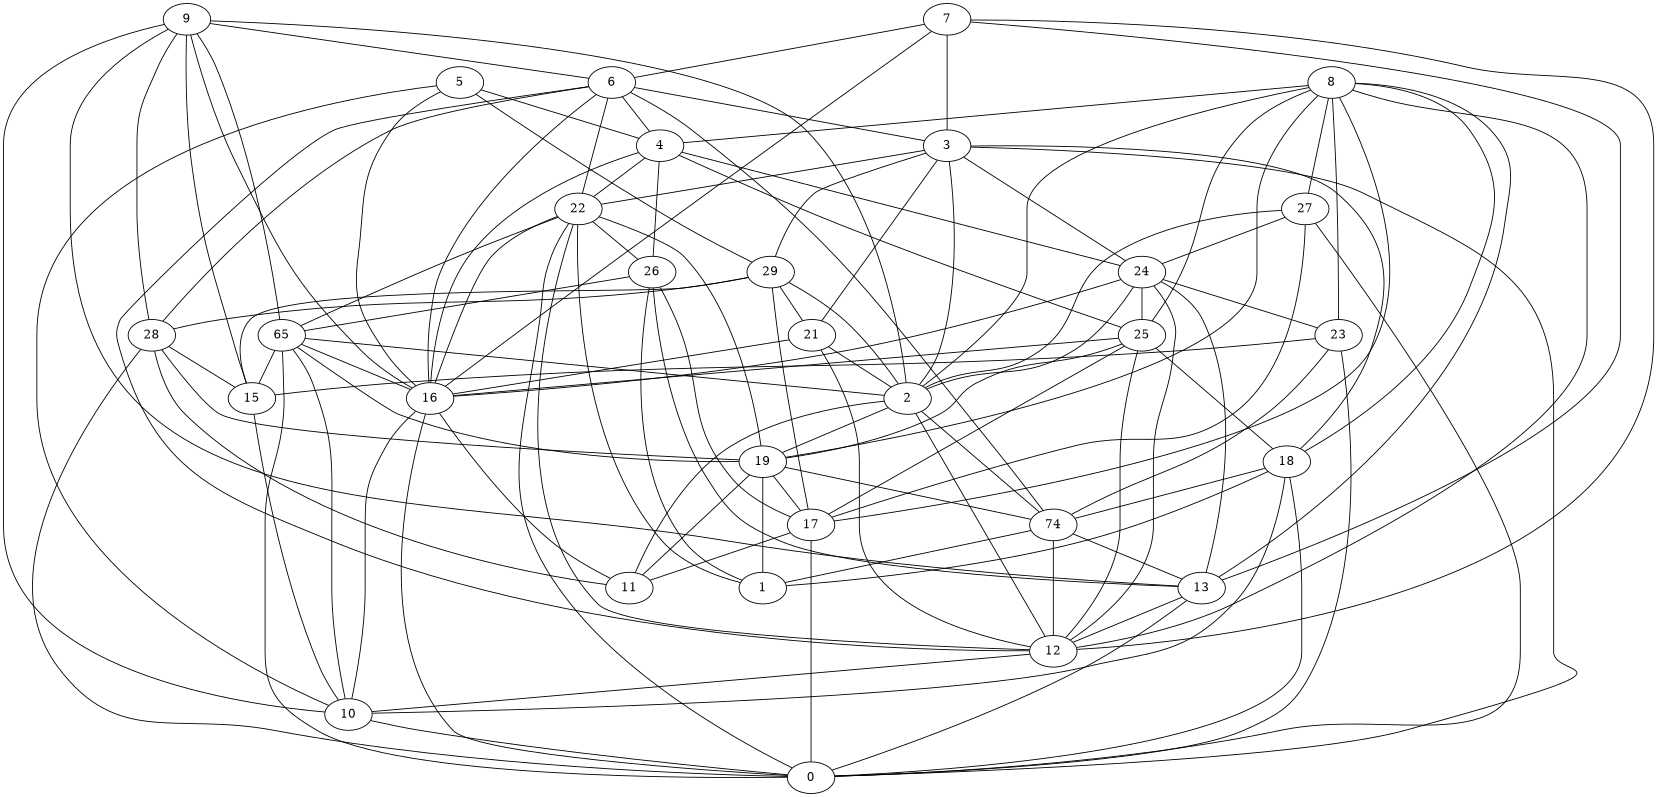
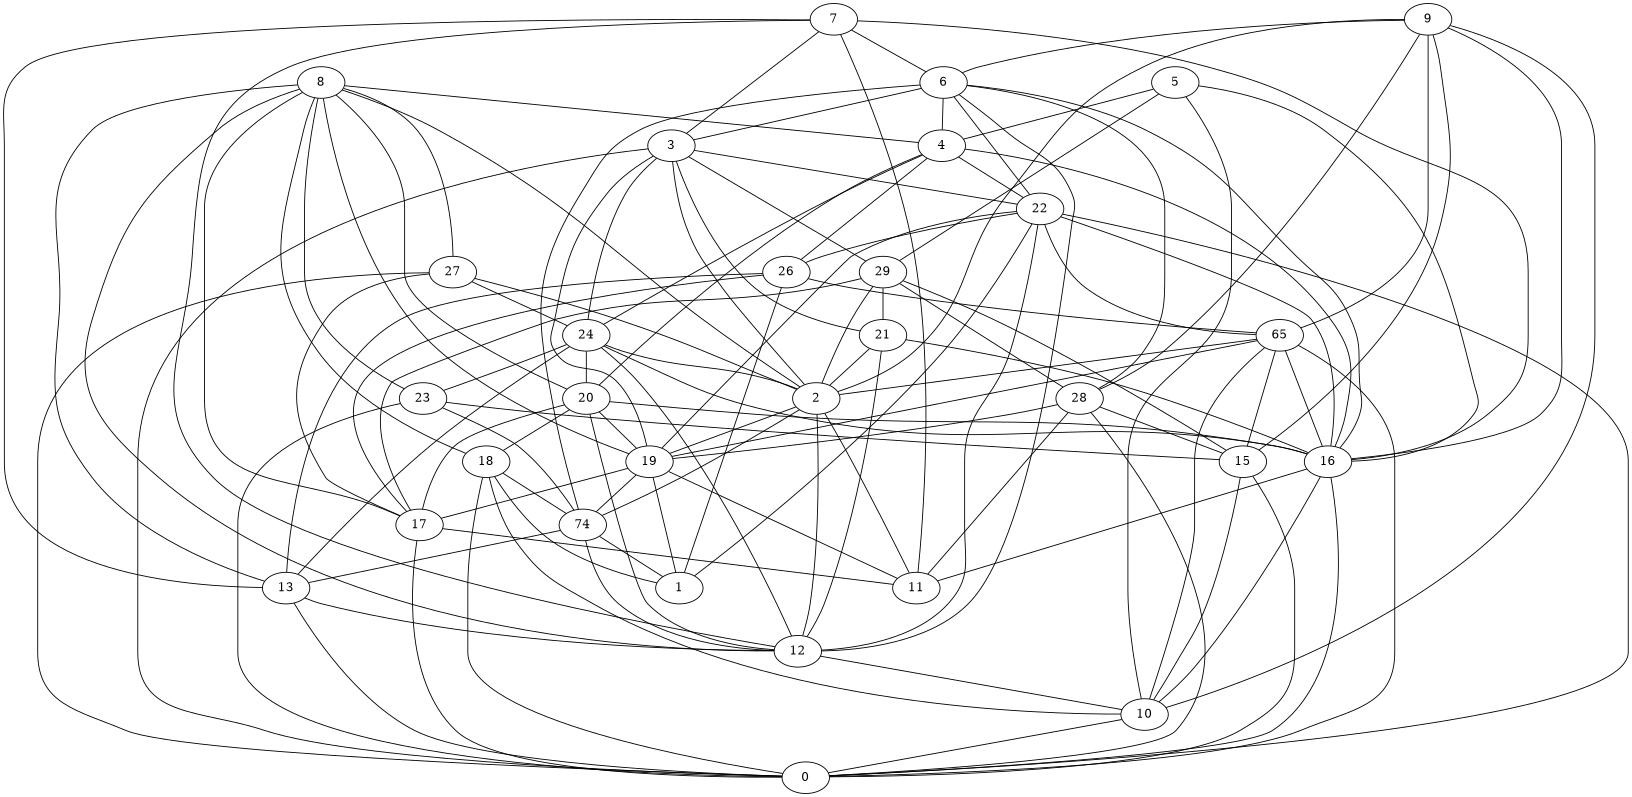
  digraph {
    edge [color=black dir=none]
    22
    16
    1
    12
    0
    19
    11
    10
    9
    15
    n11 [label=65]
    13
    2
    6
    28
    26
    17
    n18 [label=74]
    29
    21
    23
    3
    4
    18
    24
    8
-   20 [label=25]
+   20
    27
    7
    5
    subgraph sub_1 {
      22
      16
      1
      12
      0
      19
      11
      10
      9
      15
      n11
      13
      2
      6
      28
      26
      17
      n18
      29
      21
      23
      3
      4
      18
      24
      8
      20
      27
      7
      5
    }
    22 -> 16
    22 -> 1
    22 -> 12
    22 -> 0
    22 -> 19
    22 -> 26
    16 -> 0
    16 -> 11
    16 -> 10
    12 -> 10
    19 -> 1
    19 -> 11
    19 -> 17
    19 -> n18
    10 -> 0
    9 -> 16
    9 -> 10
    9 -> 15
    9 -> n11
-   9 -> 13
    9 -> 2
    9 -> 6
    9 -> 28
+   15 -> 0
    15 -> 10
    n11 -> 22
    n11 -> 16
    n11 -> 0
    n11 -> 19
    n11 -> 10
    n11 -> 15
    n11 -> 2
    13 -> 12
    13 -> 0
    2 -> 12
    2 -> 19
    2 -> 11
    2 -> n18
    6 -> 22
    6 -> 16
    6 -> 12
    6 -> 28
    6 -> n18
    6 -> 3
    6 -> 4
    28 -> 0
    28 -> 19
    28 -> 11
    28 -> 15
    26 -> 1
    26 -> n11
    26 -> 13
    26 -> 17
    17 -> 0
    17 -> 11
    n18 -> 1
    n18 -> 12
    n18 -> 13
    29 -> 15
    29 -> 2
    29 -> 28
    29 -> 17
    29 -> 21
    21 -> 16
    21 -> 12
    21 -> 2
    23 -> 0
    23 -> 15
    23 -> n18
    3 -> 22
    3 -> 0
    3 -> 2
    3 -> 29
    3 -> 21
-   3 -> 18
+   3 -> 19
    3 -> 24
    4 -> 22
    4 -> 16
    4 -> 26
    4 -> 24
    4 -> 20
    18 -> 1
    18 -> 0
    18 -> 10
    18 -> n18
    24 -> 16
    24 -> 12
    24 -> 13
    24 -> 2
    24 -> 23
    24 -> 20
    8 -> 12
    8 -> 19
    8 -> 13
    8 -> 2
    8 -> 17
    8 -> 23
    8 -> 4
    8 -> 18
    8 -> 20
    8 -> 27
    20 -> 16
    20 -> 12
    20 -> 19
    20 -> 17
    20 -> 18
    27 -> 0
    27 -> 2
    27 -> 17
    27 -> 24
    7 -> 16
    7 -> 12
+   7 -> 11
    7 -> 13
    7 -> 6
    7 -> 3
    5 -> 16
    5 -> 10
    5 -> 29
    5 -> 4
  }
